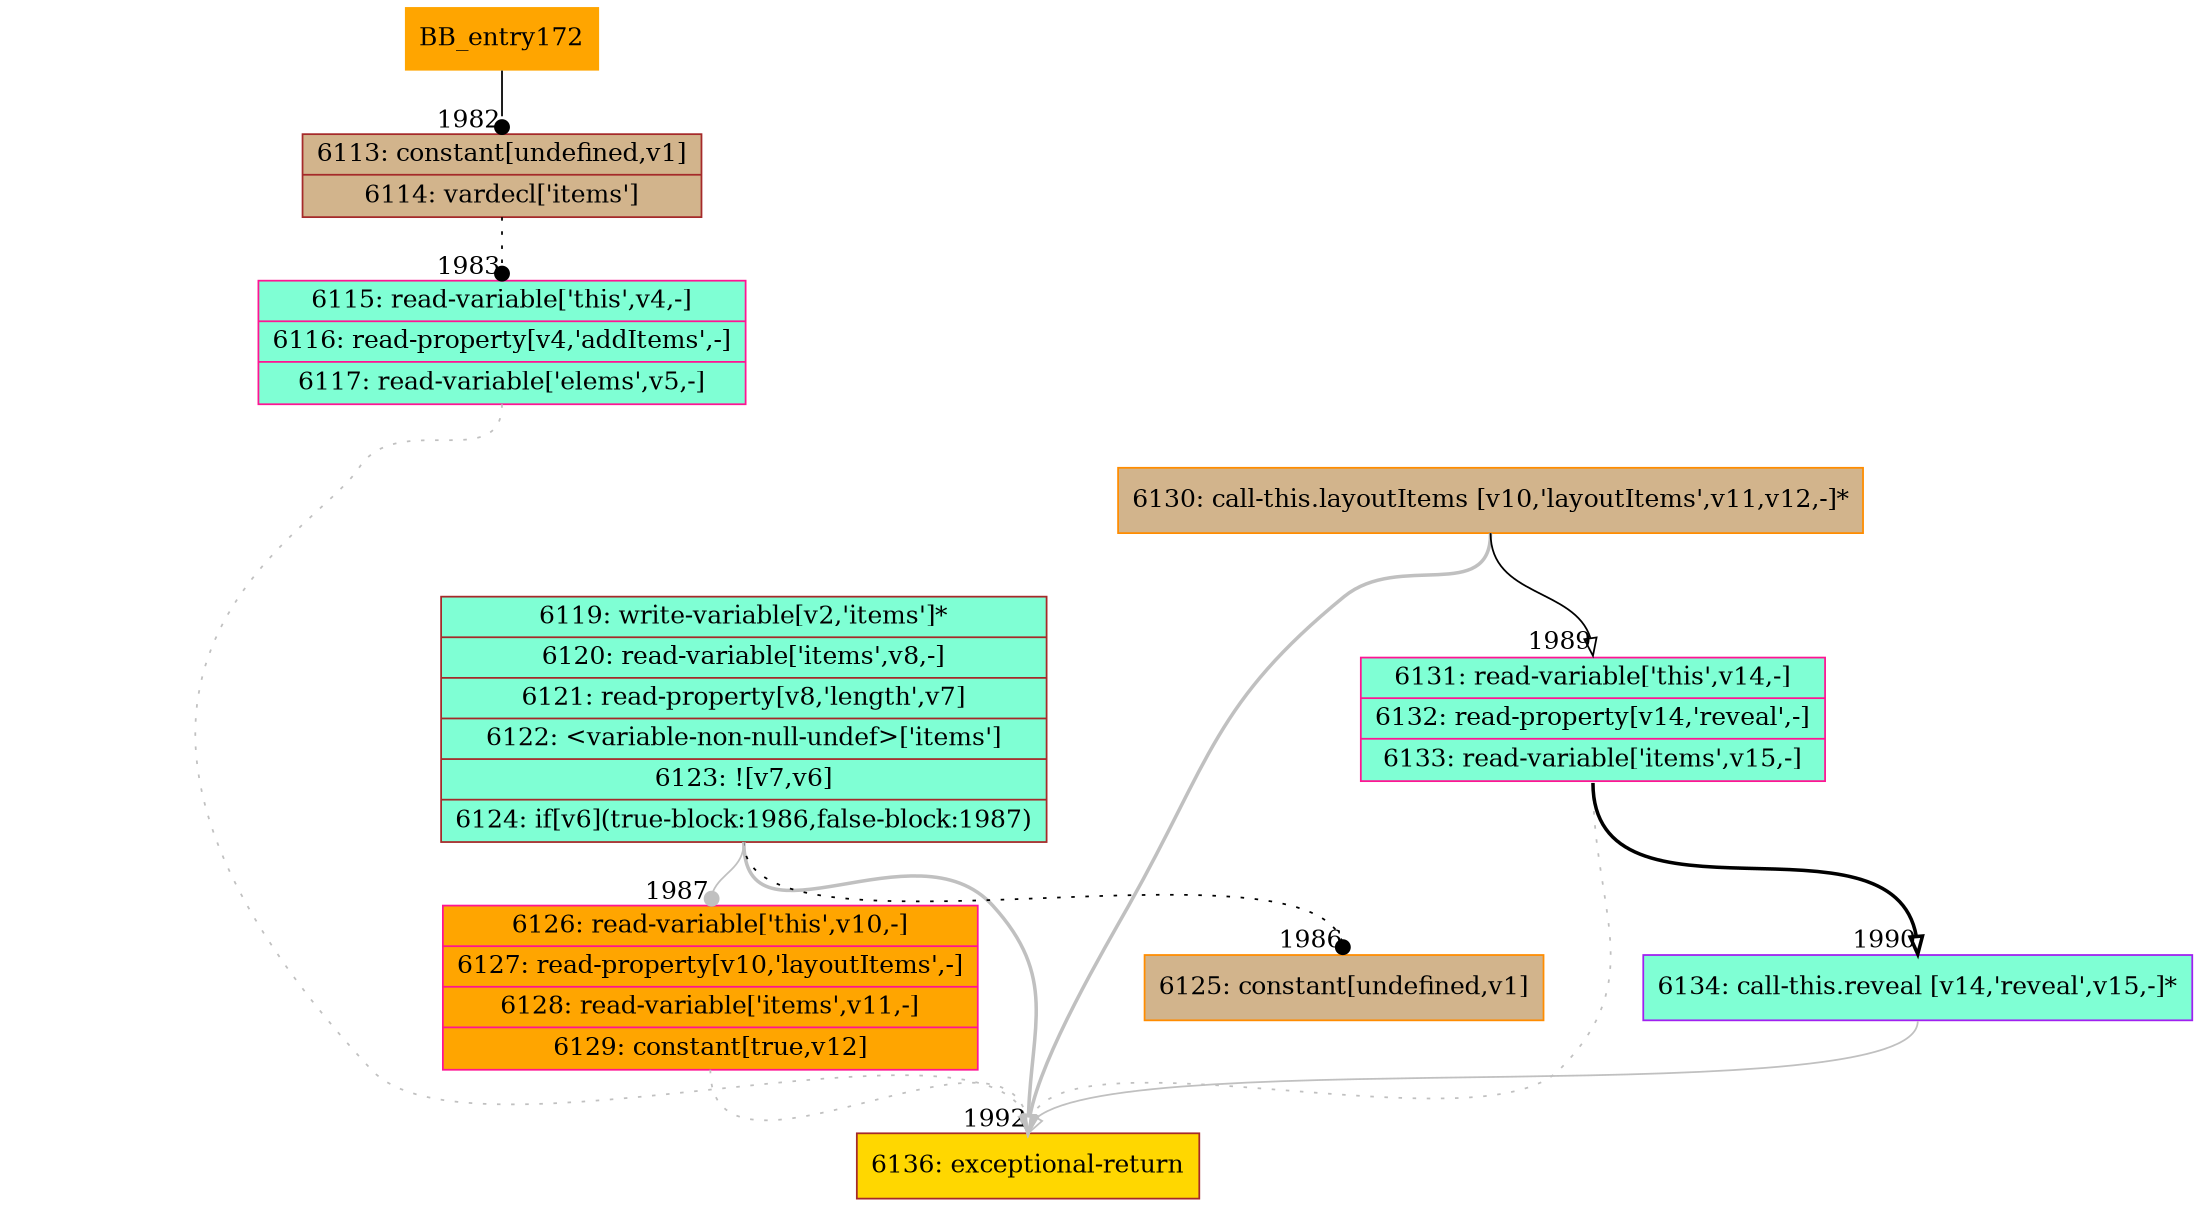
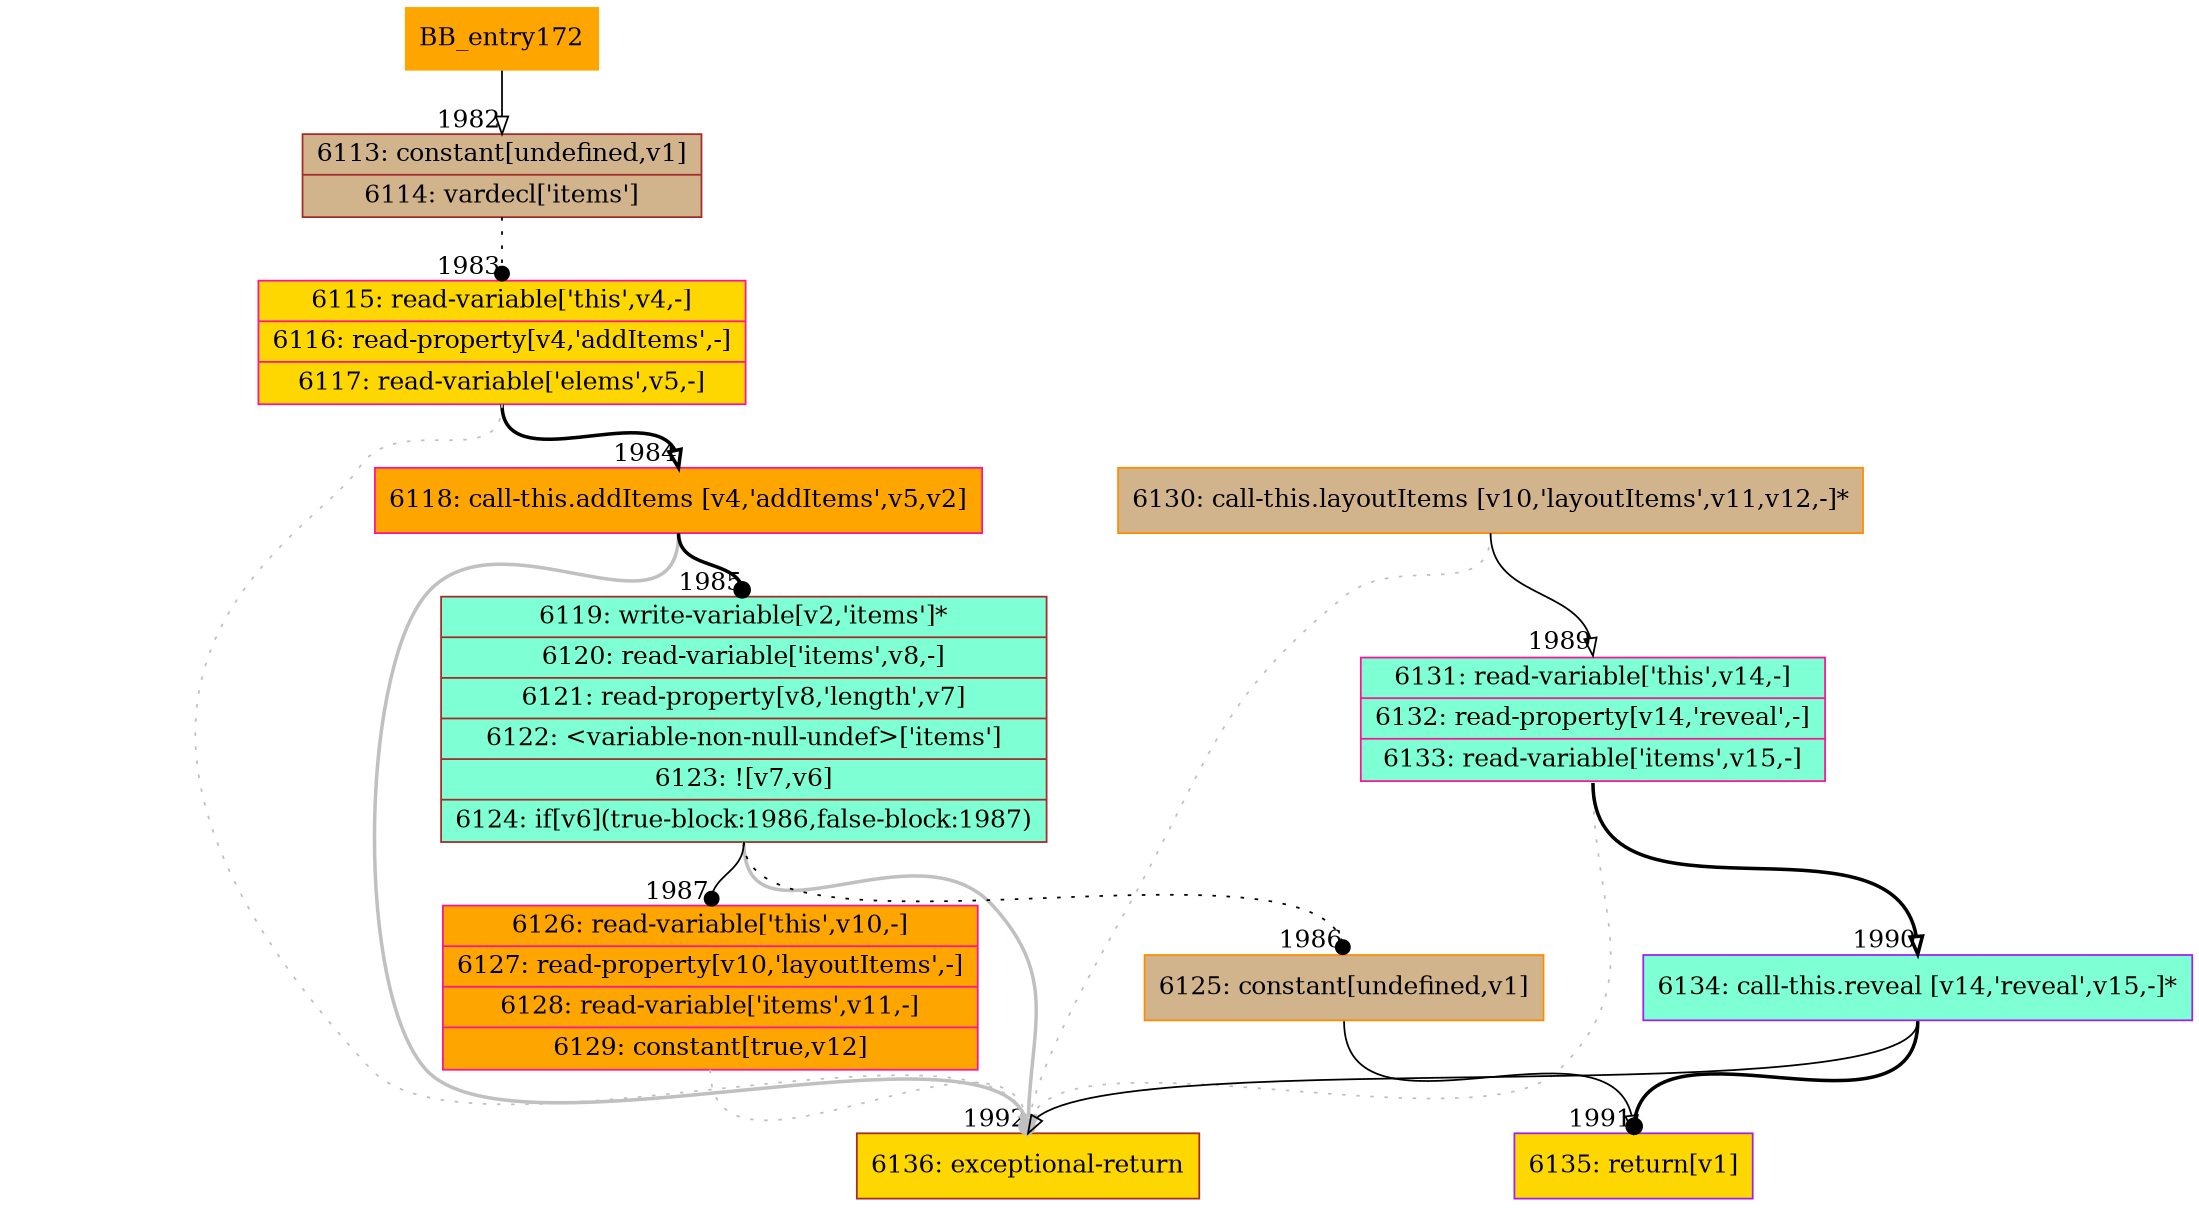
  digraph {
    rankdir=TD
    node [color=deeppink fillcolor=aquamarine shape=record style=filled]
    edge [arrowhead=onormal headport=n style=bold tailport=s]
    n1 [color=darkorange fillcolor=orange label=BB_entry172 shape=none]
    n2 [color=brown fillcolor=tan label="{6113: constant[undefined,v1]|6114: vardecl['items']}"]
-   n3 [label="{6115: read-variable['this',v4,-]|6116: read-property[v4,'addItems',-]|6117: read-variable['elems',v5,-]}"]
+   n3 [fillcolor=gold label="{6115: read-variable['this',v4,-]|6116: read-property[v4,'addItems',-]|6117: read-variable['elems',v5,-]}"]
+   n4 [fillcolor=orange label="{6118: call-this.addItems [v4,'addItems',v5,v2]}"]
    n5 [color=brown fillcolor=gold label="{6136: exceptional-return}"]
    n6 [color=brown label="{6119: write-variable[v2,'items']*|6120: read-variable['items',v8,-]|6121: read-property[v8,'length',v7]|6122: \<variable-non-null-undef\>['items']|6123: ![v7,v6]|6124: if[v6](true-block:1986,false-block:1987)}"]
    n7 [color=darkorange fillcolor=tan label="{6125: constant[undefined,v1]}"]
    n8 [fillcolor=orange label="{6126: read-variable['this',v10,-]|6127: read-property[v10,'layoutItems',-]|6128: read-variable['items',v11,-]|6129: constant[true,v12]}"]
+   n9 [color=purple fillcolor=gold label="{6135: return[v1]}"]
    n10 [color=darkorange fillcolor=tan label="{6130: call-this.layoutItems [v10,'layoutItems',v11,v12,-]*}"]
    n11 [label="{6131: read-variable['this',v14,-]|6132: read-property[v14,'reveal',-]|6133: read-variable['items',v15,-]}"]
    n12 [color=purple label="{6134: call-this.reveal [v14,'reveal',v15,-]*}"]
-   n1 -> n2 [arrowhead=dot headlabel="    1982" style=solid]
+   n1 -> n2 [headlabel="    1982" style=solid]
    n2 -> n3 [arrowhead=dot headlabel="      1983" style=dotted]
+   n3 -> n4 [headlabel="      1984"]
    n3 -> n5 [color=gray headlabel="      1992" style=dotted]
+   n4 -> n5 [arrowhead=dot color=gray]
+   n4 -> n6 [arrowhead=dot headlabel="      1985"]
    n6 -> n5 [color=gray]
    n6 -> n7 [arrowhead=dot headlabel="      1986" style=dotted]
-   n6 -> n8 [arrowhead=dot headlabel="      1987" style=solid color=gray]
+   n6 -> n8 [arrowhead=dot headlabel="      1987" style=solid]
+   n7 -> n9 [headlabel="      1991" style=solid]
    n8 -> n5 [color=gray style=dotted]
-   n10 -> n5 [color=gray]
+   n10 -> n5 [color=gray style=dotted]
    n10 -> n11 [headlabel="      1989" style=solid]
    n11 -> n5 [color=gray style=dotted]
    n11 -> n12 [headlabel="      1990"]
-   n12 -> n5 [color=gray style=solid]
+   n12 -> n5 [color=black style=solid]
+   n12 -> n9 [arrowhead=dot]
  }
